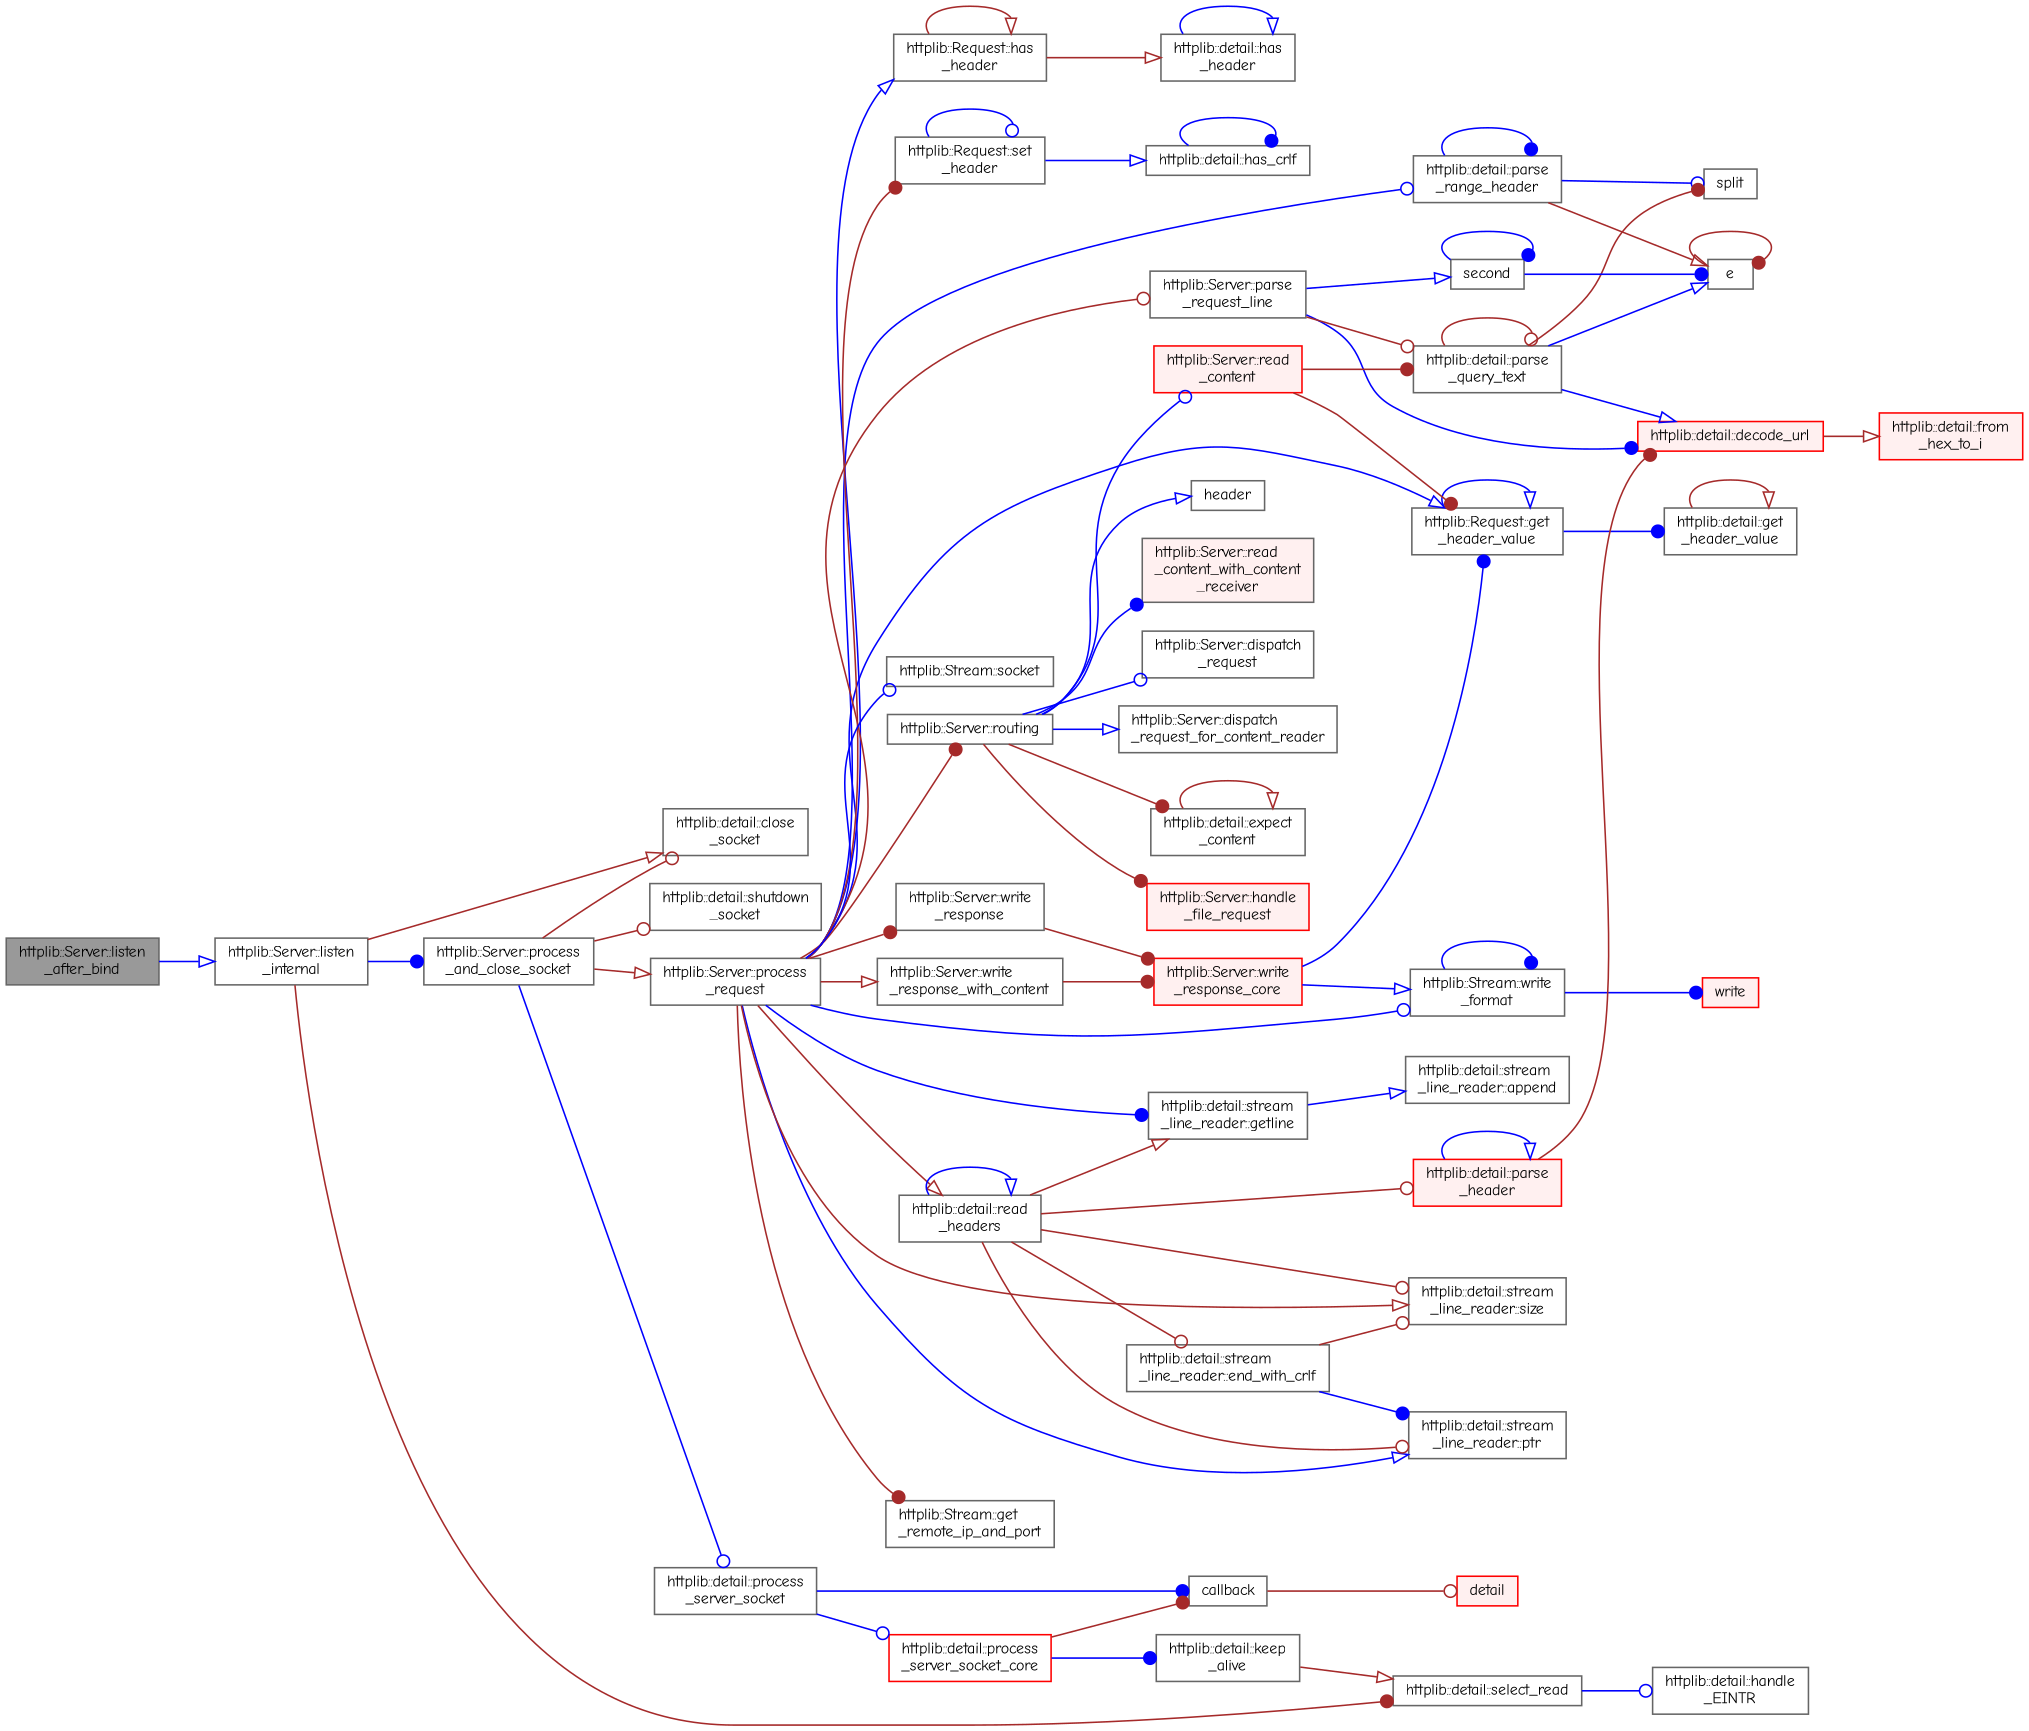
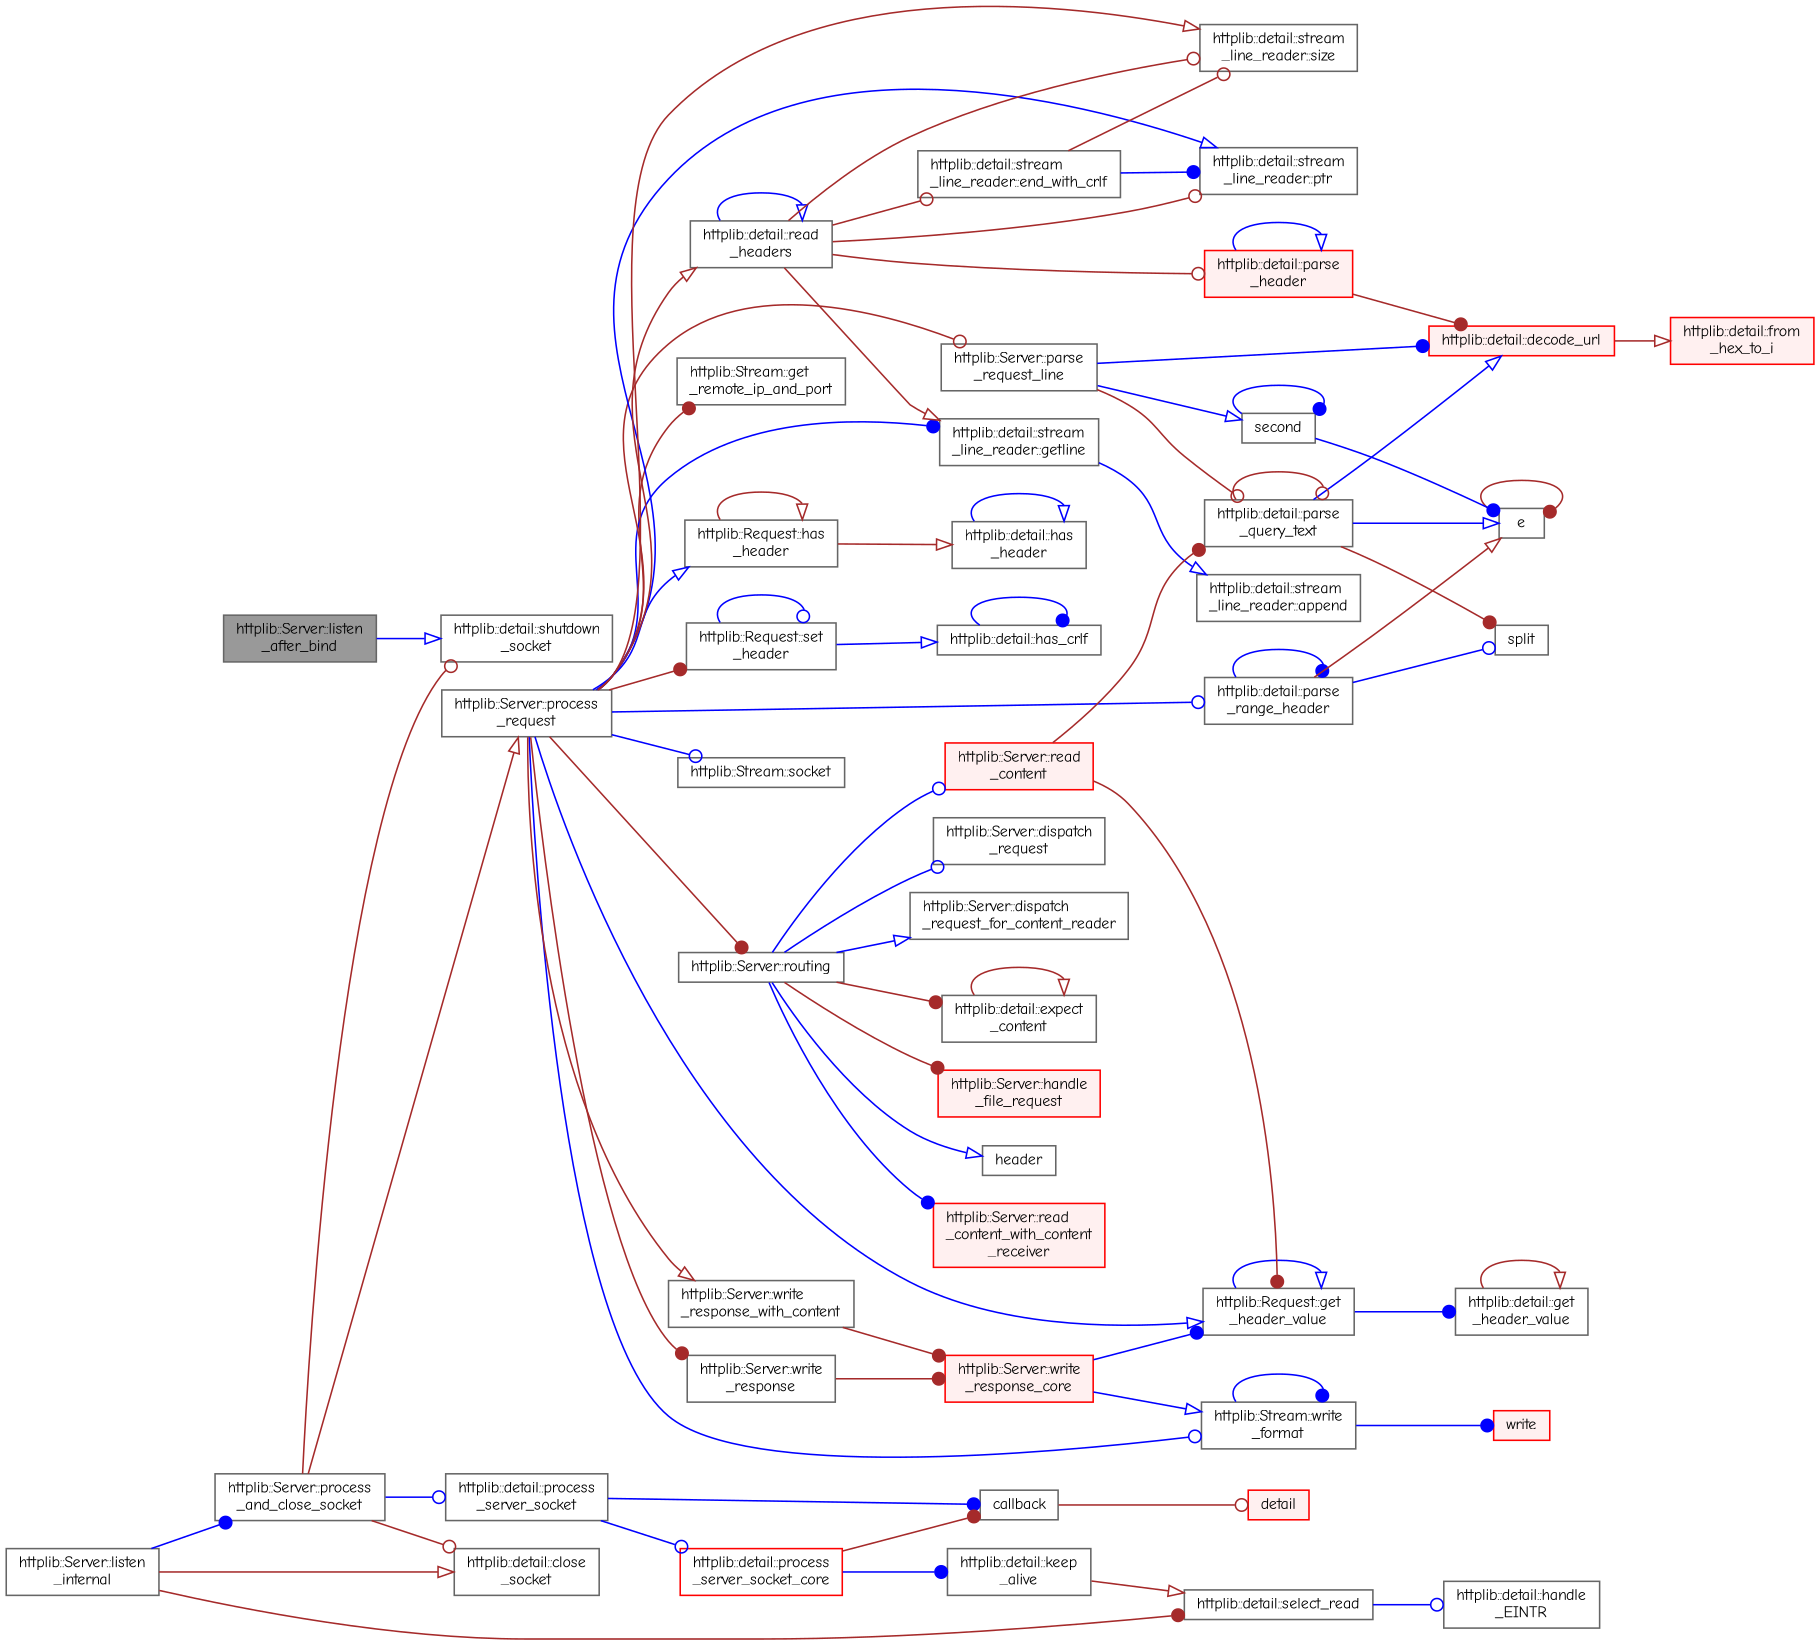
  digraph {
    fontname="Comic Neue"
    rankdir=LR
    node [color=grey40 fillcolor=white fontname="Comic Neue" fontsize=10 shape=box style=filled]
    edge [arrowhead=dot color=blue fontname="Comic Neue" fontsize=10 labelfontname=Helvetica labelfontsize=10 style=solid]
    n1 [color=gray40 fillcolor=grey60 fontcolor=black height=0.2 label="httplib::Server::listen\l_after_bind" width=0.4]
    n2 [height=0.2 label="httplib::Server::listen\l_internal" width=0.4]
    n3 [height=0.2 label="httplib::detail::close\l_socket" width=0.4]
    n4 [height=0.2 label="httplib::Server::process\l_and_close_socket" width=0.4]
    n5 [height=0.2 label="httplib::detail::select_read" width=0.4]
    n6 [height=0.2 label="httplib::Server::process\l_request" width=0.4]
    n7 [height=0.2 label="httplib::detail::process\l_server_socket" width=0.4]
    n8 [height=0.2 label="httplib::detail::shutdown\l_socket" width=0.4]
    n9 [height=0.2 label="httplib::detail::handle\l_EINTR" width=0.4]
    n10 [height=0.2 label="httplib::Request::get\l_header_value" width=0.4]
    n11 [height=0.2 label="httplib::Stream::get\l_remote_ip_and_port" width=0.4]
    n12 [height=0.2 label="httplib::detail::stream\l_line_reader::getline" width=0.4]
    n13 [height=0.2 label="httplib::Request::has\l_header" width=0.4]
    n14 [height=0.2 label="httplib::detail::parse\l_range_header" width=0.4]
    n15 [height=0.2 label="httplib::Server::parse\l_request_line" width=0.4]
    n16 [height=0.2 label="httplib::detail::stream\l_line_reader::ptr" width=0.4]
    n17 [height=0.2 label="httplib::detail::read\l_headers" width=0.4]
    n18 [height=0.2 label="httplib::detail::stream\l_line_reader::size" width=0.4]
    n19 [height=0.2 label="httplib::Server::routing" width=0.4]
    n20 [height=0.2 label="httplib::Request::set\l_header" width=0.4]
    n21 [height=0.2 label="httplib::Stream::socket" width=0.4]
    n22 [height=0.2 label="httplib::Stream::write\l_format" width=0.4]
    n23 [height=0.2 label="httplib::Server::write\l_response" width=0.4]
    n24 [height=0.2 label="httplib::Server::write\l_response_with_content" width=0.4]
    n25 [height=0.2 label=callback width=0.4]
    n26 [color=red height=0.2 label="httplib::detail::process\l_server_socket_core" width=0.4]
    n27 [height=0.2 label="httplib::detail::get\l_header_value" width=0.4]
    n28 [height=0.2 label="httplib::detail::stream\l_line_reader::append" width=0.4]
    n29 [height=0.2 label="httplib::detail::has\l_header" width=0.4]
    n30 [height=0.2 label=e width=0.4]
    n31 [height=0.2 label=split width=0.4]
    n32 [color=red fillcolor="#FFF0F0" height=0.2 label="httplib::detail::decode_url" width=0.4]
    n33 [height=0.2 label="httplib::detail::parse\l_query_text" width=0.4]
    n34 [height=0.2 label=second width=0.4]
    n35 [height=0.2 label="httplib::detail::stream\l_line_reader::end_with_crlf" width=0.4]
    n36 [color=red fillcolor="#FFF0F0" height=0.2 label="httplib::detail::parse\l_header" width=0.4]
    n37 [height=0.2 label="httplib::Server::dispatch\l_request" width=0.4]
    n38 [height=0.2 label="httplib::Server::dispatch\l_request_for_content_reader" width=0.4]
    n39 [height=0.2 label="httplib::detail::expect\l_content" width=0.4]
    n40 [color=red fillcolor="#FFF0F0" height=0.2 label="httplib::Server::handle\l_file_request" width=0.4]
    n41 [height=0.2 label=header width=0.4]
    n42 [color=red fillcolor="#FFF0F0" height=0.2 label="httplib::Server::read\l_content" width=0.4]
-   n43 [fillcolor="#FFF0F0" height=0.2 label="httplib::Server::read\l_content_with_content\l_receiver" width=0.4]
+   n43 [color=red fillcolor="#FFF0F0" height=0.2 label="httplib::Server::read\l_content_with_content\l_receiver" width=0.4]
    n44 [height=0.2 label="httplib::detail::has_crlf" width=0.4]
    n45 [color=red fillcolor="#FFF0F0" height=0.2 label=write width=0.4]
    n46 [color=red fillcolor="#FFF0F0" height=0.2 label="httplib::Server::write\l_response_core" width=0.4]
    n47 [color=red fillcolor="#FFF0F0" height=0.2 label="httplib::detail::from\l_hex_to_i" width=0.4]
    n48 [color=red fillcolor="#FFF0F0" height=0.2 label=detail width=0.4]
    n49 [height=0.2 label="httplib::detail::keep\l_alive" width=0.4]
-   n1 -> n2 [arrowhead=onormal]
+   n1 -> n8 [arrowhead=onormal]
    n2 -> n3 [arrowhead=onormal color=brown]
    n2 -> n4
    n2 -> n5 [color=brown]
    n4 -> n3 [arrowhead=odot color=brown]
    n4 -> n6 [arrowhead=onormal color=brown]
    n4 -> n7 [arrowhead=odot]
    n4 -> n8 [arrowhead=odot color=brown]
    n5 -> n9 [arrowhead=odot]
    n6 -> n10 [arrowhead=onormal]
    n6 -> n11 [color=brown]
    n6 -> n12
    n6 -> n13 [arrowhead=onormal]
    n6 -> n14 [arrowhead=odot]
    n6 -> n15 [arrowhead=odot color=brown]
    n6 -> n16 [arrowhead=onormal]
    n6 -> n17 [arrowhead=onormal color=brown]
    n6 -> n18 [arrowhead=onormal color=brown]
    n6 -> n19 [color=brown]
    n6 -> n20 [color=brown]
    n6 -> n21 [arrowhead=odot]
    n6 -> n22 [arrowhead=odot]
    n6 -> n23 [color=brown]
    n6 -> n24 [arrowhead=onormal color=brown]
    n7 -> n25
    n7 -> n26 [arrowhead=odot]
    n10 -> n10 [arrowhead=onormal]
    n10 -> n27
    n12 -> n28 [arrowhead=onormal]
    n13 -> n13 [arrowhead=onormal color=brown]
    n13 -> n29 [arrowhead=onormal color=brown]
    n14 -> n14
    n14 -> n30 [arrowhead=onormal color=brown]
    n14 -> n31 [arrowhead=odot]
    n15 -> n32
    n15 -> n33 [arrowhead=odot color=brown]
    n15 -> n34 [arrowhead=onormal]
    n17 -> n12 [arrowhead=onormal color=brown]
    n17 -> n16 [arrowhead=odot color=brown]
    n17 -> n17 [arrowhead=onormal]
    n17 -> n18 [arrowhead=odot color=brown]
    n17 -> n35 [arrowhead=odot color=brown]
    n17 -> n36 [arrowhead=odot color=brown]
    n19 -> n37 [arrowhead=odot]
    n19 -> n38 [arrowhead=onormal]
    n19 -> n39 [color=brown]
    n19 -> n40 [color=brown]
    n19 -> n41 [arrowhead=onormal]
    n19 -> n42 [arrowhead=odot]
    n19 -> n43
    n20 -> n20 [arrowhead=odot]
    n20 -> n44 [arrowhead=onormal]
    n22 -> n22
    n22 -> n45
    n23 -> n46 [color=brown]
    n24 -> n46 [color=brown]
    n25 -> n48 [arrowhead=odot color=brown]
    n26 -> n25 [color=brown]
    n26 -> n49
    n27 -> n27 [arrowhead=onormal color=brown]
    n29 -> n29 [arrowhead=onormal]
    n30 -> n30 [color=brown]
    n32 -> n47 [arrowhead=onormal color=brown]
    n33 -> n30 [arrowhead=onormal]
    n33 -> n31 [color=brown]
    n33 -> n32 [arrowhead=onormal]
    n33 -> n33 [arrowhead=odot color=brown]
    n34 -> n30
    n34 -> n34
    n35 -> n16
    n35 -> n18 [arrowhead=odot color=brown]
    n36 -> n32 [color=brown]
    n36 -> n36 [arrowhead=onormal]
    n39 -> n39 [arrowhead=onormal color=brown]
    n42 -> n10 [color=brown]
    n42 -> n33 [color=brown]
    n44 -> n44
    n46 -> n10
    n46 -> n22 [arrowhead=onormal]
    n49 -> n5 [arrowhead=onormal color=brown]
  }
